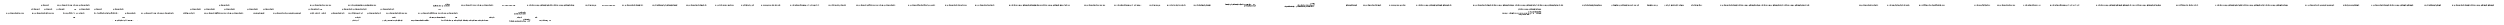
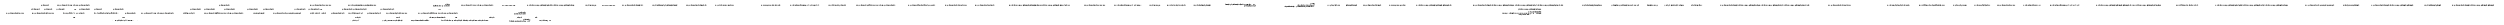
  digraph {
    fontname="DejaVu Sans Mono"
    node [cluster="Nancy.Testing.BrowserContext.Certificate(System.Security.Cryptography.X509Certificates.StoreLocation, System.Security.Cryptography.X509Certificates.StoreName, System.Security.Cryptography.X509Certificates.X509FindType, object)" file="BrowserContext.cs" fontname="DejaVu Sans Mono" span="0-0"]
    edge [color=darkseagreen4 fontname="DejaVu Sans Mono" style=dashed]
    n1 [cluster="Nancy.Testing.Browser.Post(string, System.Action<Nancy.Testing.BrowserContext>)" label="Exit Nancy.Testing.Browser.Post(string, System.Action<Nancy.Testing.BrowserContext>)" span="55-55"]
    n2 [cluster="Nancy.Testing.Browser.Put(string, System.Action<Nancy.Testing.BrowserContext>)" label="return this.HandleRequest(''PUT'', path, browserContext);" span="68-68"]
    n3 [cluster="Nancy.Testing.Browser.Put(string, System.Action<Nancy.Testing.BrowserContext>)" label="Entry Nancy.Testing.Browser.Put(string, System.Action<Nancy.Testing.BrowserContext>)" span="66-66"]
    n4 [cluster="Nancy.Testing.Browser.Put(string, System.Action<Nancy.Testing.BrowserContext>)" label="Exit Nancy.Testing.Browser.Put(string, System.Action<Nancy.Testing.BrowserContext>)" span="66-66"]
    n5 [cluster="string.IsNullOrEmpty(string)" label="Entry string.IsNullOrEmpty(string)"]
    n6 [cluster="System.Security.Cryptography.X509Certificates.X509Store.Open(System.Security.Cryptography.X509Certificates.OpenFlags)" label="Entry System.Security.Cryptography.X509Certificates.X509Store.Open(System.Security.Cryptography.X509Certificates.OpenFlags)"]
    n7 [cluster="Nancy.Testing.Browser.CreateRequest(string, string, System.Action<Nancy.Testing.BrowserContext>)" label="var contextValues =\r\n                (IBrowserContextValues)context" span="105-106"]
    n8 [cluster="Nancy.Testing.Browser.CreateRequest(string, string, System.Action<Nancy.Testing.BrowserContext>)" label="var requestStream =\r\n                RequestStream.FromStream(contextValues.Body, 0, true)" span="110-111"]
    n9 [cluster="Nancy.Testing.Browser.CreateRequest(string, string, System.Action<Nancy.Testing.BrowserContext>)" label="return new Request(method, path, contextValues.Headers, requestStream, contextValues.Protocol, contextValues.QueryString);" span="113-113"]
    n10 [cluster="Nancy.Testing.BrowserContext.HttpRequest()" label="this.Values.Protocol = ''http''" span="144-144"]
    n11 [cluster="Nancy.Testing.Browser.CreateRequest(string, string, System.Action<Nancy.Testing.BrowserContext>)" label="BuildRequestBody(contextValues)" span="108-108"]
    n12 [cluster="Nancy.Testing.BrowserContext.Body(string, string)" label="Entry Nancy.Testing.BrowserContext.Body(string, string)" span="85-85"]
    n13 [cluster="Nancy.Testing.BrowserContext.Body(string, string)" label="this.Header(''Content-Type'', contentType)" span="88-88"]
    n14 [cluster="Nancy.Testing.BrowserContext.Body(string, string)" label="this.Values.BodyString = body" span="87-87"]
    n15 [cluster="string.IsNullOrEmpty(string)" label="Entry string.IsNullOrEmpty(string)"]
    n16 [cluster="Nancy.Testing.BrowserContext.Certificate(byte[])" label="Entry Nancy.Testing.BrowserContext.Certificate(byte[])" span="202-202"]
    n17 [cluster="Nancy.Testing.BrowserContext.Certificate(byte[])" label="this.Values.ClientCertificate = new X509Certificate2(certificate)" span="204-204"]
    n18 [cluster="Nancy.Testing.BrowserContext.Certificate(byte[])" label="Exit Nancy.Testing.BrowserContext.Certificate(byte[])" span="202-202"]
    n19 [cluster="System.InvalidOperationException.InvalidOperationException(string)" label="Entry System.InvalidOperationException.InvalidOperationException(string)"]
    n20 [cluster="Nancy.Testing.BrowserContext.Header(string, string)" label="!this.Values.Headers.ContainsKey(name)" span="128-128"]
    n21 [cluster="Nancy.Testing.BrowserContext.Header(string, string)" label="this.Values.Headers.Add(name, new List<string>())" span="130-130"]
    n22 [cluster="Nancy.Testing.BrowserContext.Header(string, string)" label="values.Add(value)" span="134-134"]
    n23 [cluster="Nancy.Testing.BrowserContext.Header(string, string)" label="Exit Nancy.Testing.BrowserContext.Header(string, string)" span="126-126"]
    n24 [cluster="Nancy.Helpers.HttpUtility.UrlEncode(string)" label="Entry Nancy.Helpers.HttpUtility.UrlEncode(string)" span="378-378"]
-   n25 [cluster="Nancy.Testing.BrowserContext.Header(string, string)" label="this.Values.Headers[name] = values" span="136-136"]
    n26 [cluster="string.Format(string, object, object, object)" label="Entry string.Format(string, object, object, object)"]
    n27 [cluster="Nancy.Testing.BrowserContext.Header(string, string)" label="var values = (List<string>)this.Values.Headers[name]" span="133-133"]
    n28 [cluster="System.Collections.Generic.IDictionary<TKey, TValue>.ContainsKey(TKey)" label="Entry System.Collections.Generic.IDictionary<TKey, TValue>.ContainsKey(TKey)"]
    n29 [cluster="Nancy.Testing.BrowserContext.UserHostAddress(string)" label="this.Values.UserHostAddress = userHostAddress" span="172-172"]
    n30 [cluster="Nancy.Testing.Browser.HandleRequest(string, string, System.Action<Nancy.Testing.BrowserContext>)" label="var request =\r\n                CreateRequest(method, path, browserContext)" span="73-74"]
    n31 [cluster="Nancy.Testing.Browser.CreateRequest(string, string, System.Action<Nancy.Testing.BrowserContext>)" label="Entry Nancy.Testing.Browser.CreateRequest(string, string, System.Action<Nancy.Testing.BrowserContext>)" span="98-98"]
    n32 [cluster="Nancy.Testing.BrowserContext.HttpRequest()" label="Exit Nancy.Testing.BrowserContext.HttpRequest()" span="142-142"]
    n33 [cluster="Nancy.Testing.Browser.HandleRequest(string, string, System.Action<Nancy.Testing.BrowserContext>)" label="return new BrowserResponse(this.engine.HandleRequest(request));" span="76-76"]
    n34 [cluster="Nancy.Testing.Browser.HandleRequest(string, string, System.Action<Nancy.Testing.BrowserContext>)" label="Exit Nancy.Testing.Browser.HandleRequest(string, string, System.Action<Nancy.Testing.BrowserContext>)" span="71-71"]
    n35 [cluster="Nancy.Testing.BrowserResponse.BrowserResponse(Nancy.NancyContext)" label="Entry Nancy.Testing.BrowserResponse.BrowserResponse(Nancy.NancyContext)" span="18-18"]
    n36 [cluster="Nancy.Testing.BrowserContext.UserHostAddress(string)" label="Exit Nancy.Testing.BrowserContext.UserHostAddress(string)" span="170-170"]
    n37 [cluster="Nancy.Testing.Browser.CreateRequest(string, string, System.Action<Nancy.Testing.BrowserContext>)" label="Exit Nancy.Testing.Browser.CreateRequest(string, string, System.Action<Nancy.Testing.BrowserContext>)" span="98-98"]
    n38 [cluster="Nancy.Testing.BrowserContext.BrowserContext()" label="Entry Nancy.Testing.BrowserContext.BrowserContext()" span="14-14"]
    n39 [cluster="System.Security.Cryptography.X509Certificates.X509Certificate2Collection.Find(System.Security.Cryptography.X509Certificates.X509FindType, object, bool)" label="Entry System.Security.Cryptography.X509Certificates.X509Certificate2Collection.Find(System.Security.Cryptography.X509Certificates.X509FindType, object, bool)"]
    n40 [cluster="Nancy.Testing.BrowserContext.Body(string, string)" label="Exit Nancy.Testing.BrowserContext.Body(string, string)" span="85-85"]
    n41 [cluster="Nancy.Testing.BrowserContext.Header(string, string)" label="Entry Nancy.Testing.BrowserContext.Header(string, string)" span="126-126"]
    n42 [cluster="System.Collections.Generic.Dictionary<TKey, TValue>.Dictionary()" label="Entry System.Collections.Generic.Dictionary<TKey, TValue>.Dictionary()"]
    n43 [cluster="Nancy.Testing.BrowserContext.Body(string)" label="Entry Nancy.Testing.BrowserContext.Body(string)" span="75-75"]
    n44 [cluster="Nancy.Testing.BrowserContext.Body(string)" label="this.Values.BodyString = body" span="77-77"]
    n45 [cluster="System.IO.MemoryStream.MemoryStream(byte[])" label="Entry System.IO.MemoryStream.MemoryStream(byte[])"]
    n46 [cluster="Nancy.Testing.BrowserContext.Certificate()" label="Nancy.Testing.Browser" span=""]
    n47 [cluster="Nancy.Testing.Browser.Browser(Nancy.Bootstrapper.INancyBootstrapper)" color=green community=0 label="this.bootstrapper.Initialise()" prediction=0 span="23-23"]
    n48 [cluster="Nancy.Testing.BrowserContext.Certificate()" label="this.Values.ClientCertificate = certificate2" span="195-195"]
    n49 [cluster="Nancy.Testing.BrowserContext.Certificate()" label="certificate2 = new X509Certificate2(br.ReadBytes((int)pkcs12.Length), ''nancy'',\r\n                                                        X509KeyStorageFlags.Exportable)" span="190-191"]
    n50 [cluster="Nancy.Testing.BrowserContext.Certificate()" label="var pkcs12 =\r\n                    Assembly.GetAssembly(typeof (BrowserContext))\r\n                            .GetManifestResourceStream(''Nancy.Testing.Resources.Nancy Testing Cert.pfx'')" span="184-186"]
+   n51 [cluster="Nancy.Testing.BrowserContext.Certificate()" label="var br = new BinaryReader(pkcs12)" span="188-188"]
    n52 [cluster="Nancy.Testing.BrowserContext.Certificate()" label="X509Certificate2 certificate2" span="181-181"]
    n53 [cluster="Nancy.Testing.BrowserContext.Certificate()" label="Exit Nancy.Testing.BrowserContext.Certificate()" span="179-179"]
    n54 [cluster="string.Format(string, params object[])" label="Entry string.Format(string, params object[])"]
    n55 [cluster="System.Security.Cryptography.X509Certificates.X509Certificate2.X509Certificate2(byte[])" label="Entry System.Security.Cryptography.X509Certificates.X509Certificate2.X509Certificate2(byte[])"]
    n56 [label="Entry Nancy.Testing.BrowserContext.Certificate(System.Security.Cryptography.X509Certificates.StoreLocation, System.Security.Cryptography.X509Certificates.StoreName, System.Security.Cryptography.X509Certificates.X509FindType, object)" span="223-223"]
    n57 [label="throw new InvalidOperationException(\r\n                    String.Format(''No certificates found in {0} {1} with a {2} that looks like \''{3}\'''', storeLocation,\r\n                                  storeName, findType, findBy));" span="232-234"]
    n58 [label="this.Values.ClientCertificate = certificatesFound[0]" span="237-237"]
    n59 [label="var certificatesFound = store.Certificates.Find(findType, findBy, false)" span="228-228"]
    n60 [label="certificatesFound.Count <= 0" span="230-230"]
    n61 [label="var store = new X509Store(storeName, storeLocation)" span="225-225"]
    n62 [label="store.Open(OpenFlags.ReadOnly)" span="227-227"]
    n63 [label="Exit Nancy.Testing.BrowserContext.Certificate(System.Security.Cryptography.X509Certificates.StoreLocation, System.Security.Cryptography.X509Certificates.StoreName, System.Security.Cryptography.X509Certificates.X509FindType, object)" span="223-223"]
-   n65 [cluster="Nancy.Testing.BrowserContext.BrowserContext()" label="Exit Nancy.Testing.BrowserContext.BrowserContext()" span="19-19"]
+   n64 [cluster="Nancy.Testing.BrowserContext.UserHostAddress(string)" label="Entry Nancy.Testing.BrowserContext.UserHostAddress(string)" span="170-170"]
    n66 [cluster="System.IO.BinaryReader.BinaryReader(System.IO.Stream)" label="Entry System.IO.BinaryReader.BinaryReader(System.IO.Stream)"]
    n67 [cluster="System.Reflection.Assembly.GetManifestResourceStream(string)" label="Entry System.Reflection.Assembly.GetManifestResourceStream(string)"]
+   n68 [cluster="Nancy.Testing.BrowserContext.BrowserContext()" label="this.Values.FormValues = String.Empty" span="25-25"]
    n69 [cluster="System.IO.BinaryReader.ReadBytes(int)" label="Entry System.IO.BinaryReader.ReadBytes(int)"]
    n70 [cluster="Nancy.Testing.BrowserContext.Body(string)" label="Exit Nancy.Testing.BrowserContext.Body(string)" span="75-75"]
    n71 [cluster="System.Collections.Generic.List<T>.Add(T)" label="Entry System.Collections.Generic.List<T>.Add(T)"]
    n72 [cluster="System.Collections.Generic.IDictionary<TKey, TValue>.Add(TKey, TValue)" label="Entry System.Collections.Generic.IDictionary<TKey, TValue>.Add(TKey, TValue)"]
    n73 [cluster="System.Security.Cryptography.X509Certificates.X509Certificate2.X509Certificate2(byte[], string, System.Security.Cryptography.X509Certificates.X509KeyStorageFlags)" label="Entry System.Security.Cryptography.X509Certificates.X509Certificate2.X509Certificate2(byte[], string, System.Security.Cryptography.X509Certificates.X509KeyStorageFlags)"]
    n74 [cluster="System.Reflection.Assembly.GetAssembly(System.Type)" label="Entry System.Reflection.Assembly.GetAssembly(System.Type)"]
    n75 [cluster="System.Security.Cryptography.X509Certificates.X509Store.X509Store(System.Security.Cryptography.X509Certificates.StoreName, System.Security.Cryptography.X509Certificates.StoreLocation)" label="Entry System.Security.Cryptography.X509Certificates.X509Store.X509Store(System.Security.Cryptography.X509Certificates.StoreName, System.Security.Cryptography.X509Certificates.StoreLocation)"]
    n76 [cluster="Nancy.Testing.Browser.Browser(Nancy.Bootstrapper.INancyBootstrapper)" label="Entry Nancy.Testing.Browser.Browser(Nancy.Bootstrapper.INancyBootstrapper)" span="20-20"]
    n77 [cluster="Nancy.Testing.Browser.Browser(Nancy.Bootstrapper.INancyBootstrapper)" label="this.engine = this.bootstrapper.GetEngine()" span="24-24"]
    n78 [cluster="Nancy.Testing.Browser.Browser(Nancy.Bootstrapper.INancyBootstrapper)" label="Exit Nancy.Testing.Browser.Browser(Nancy.Bootstrapper.INancyBootstrapper)" span="20-20"]
    n79 [cluster="Nancy.Testing.BrowserContext.Certificate(System.Security.Cryptography.X509Certificates.X509Certificate2)" label="Entry Nancy.Testing.BrowserContext.Certificate(System.Security.Cryptography.X509Certificates.X509Certificate2)" span="211-211"]
    n80 [cluster="Nancy.Testing.BrowserContext.Certificate(System.Security.Cryptography.X509Certificates.X509Certificate2)" label="this.Values.ClientCertificate = certificate" span="213-213"]
    n81 [cluster="Nancy.Testing.BrowserContext.Certificate(System.Security.Cryptography.X509Certificates.X509Certificate2)" label="Exit Nancy.Testing.BrowserContext.Certificate(System.Security.Cryptography.X509Certificates.X509Certificate2)" span="211-211"]
    n82 [label="Nancy.Testing.BrowserContext" cluster="" span=""]
    n1 -> n2 [label=string]
    n7 -> n8 [label=contextValues]
    n7 -> n9 [label=contextValues]
    n7 -> n10 [label=context]
    n12 -> n13 [label=string]
    n19 -> n20 [label="Nancy.Testing.IBrowserContextValues"]
    n19 -> n21 [label="Nancy.Testing.IBrowserContextValues"]
    n19 -> n22 [label="Nancy.Testing.IBrowserContextValues"]
    n19 -> n23 [label="Nancy.Testing.IBrowserContextValues"]
    n20 -> n22 [label=contextValues]
-   n23 -> n27 [label=bodyBytes]
+   n27 -> n23 [label=bodyBytes]
    n30 -> n31 [label=string]
    n31 -> n9 [label=string]
    n31 -> n32 [label="System.Action<Nancy.Testing.BrowserContext>"]
    n41 -> n21 [label=string]
    n41 -> n22 [label=string]
    n46 -> n2 [label="Nancy.Testing.Browser"]
    n46 -> n33 [label="Nancy.Testing.Browser"]
    n46 -> n41 [label="Nancy.Testing.Browser"]
    n46 -> n43 [label="Browser.Testing.Browser"]
    n56 -> n57 [label="System.Security.Cryptography.X509Certificates.StoreLocation"]
    n82 -> n2 [label="Nancy.Testing.BrowserContext"]
    n82 -> n3 [label="Nancy.Testing.BrowserContext"]
    n82 -> n11 [label="Nancy.Testing.BrowserContext"]
+   n82 -> n13 [label="Nancy.Testing.BrowserContext"]
    n82 -> n20 [label="Nancy.Testing.BrowserContext"]
    n82 -> n21 [label="Nancy.Testing.BrowserContext"]
    n82 -> n31 [label="Nancy.Testing.BrowserContext"]
    n82 -> n33 [label="Nancy.Testing.BrowserContext"]
    n82 -> n37 [label="Nancy.Testing.BrowserContext"]
    n82 -> n47 [color=green label="Nancy.Testing.BrowserContext"]
    n82 -> n78 [label="Nancy.Testing.BrowserContext"]
  }
